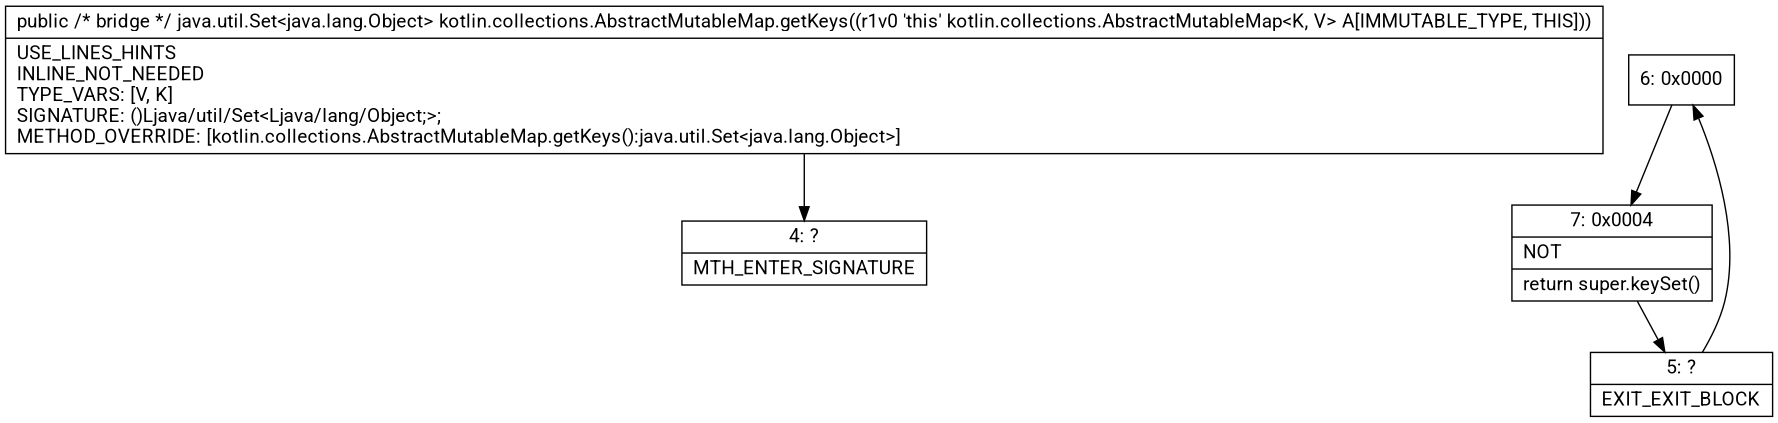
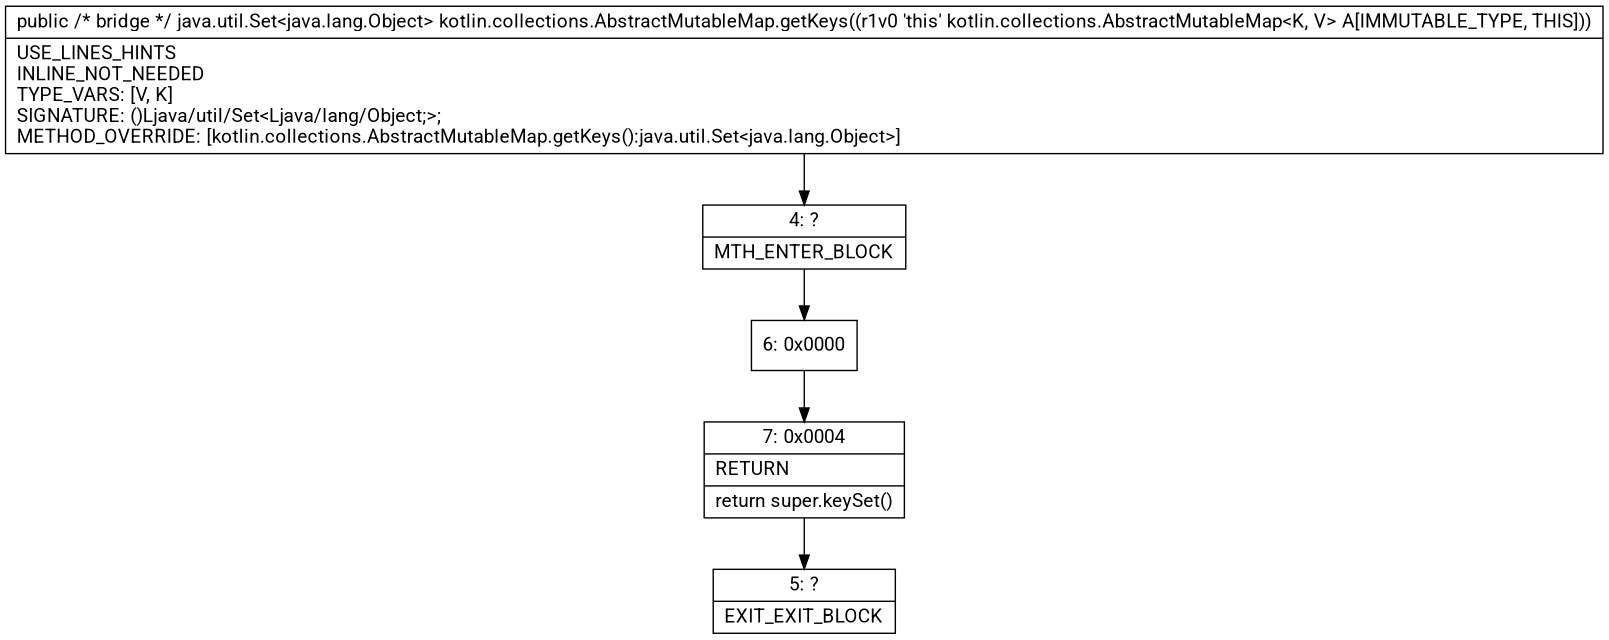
  digraph {
    fontname=Roboto
    node [fontname=Roboto shape=record]
    edge [fontname=Roboto]
-   n1 [label="{4\:\ ?|MTH_ENTER_SIGNATURE\l}"]
+   n1 [label="{4\:\ ?|MTH_ENTER_BLOCK\l}"]
    n2 [label="{6\:\ 0x0000}"]
-   n3 [label="{7\:\ 0x0004|NOT\l|return super.keySet()\l}"]
+   n3 [label="{7\:\ 0x0004|RETURN\l|return super.keySet()\l}"]
    n4 [label="{5\:\ ?|EXIT_EXIT_BLOCK\l}"]
    n5 [label="{public \/* bridge *\/ java.util.Set\<java.lang.Object\> kotlin.collections.AbstractMutableMap.getKeys((r1v0 'this' kotlin.collections.AbstractMutableMap\<K, V\> A[IMMUTABLE_TYPE, THIS]))  | USE_LINES_HINTS\lINLINE_NOT_NEEDED\lTYPE_VARS: [V, K]\lSIGNATURE: ()Ljava\/util\/Set\<Ljava\/lang\/Object;\>;\lMETHOD_OVERRIDE: [kotlin.collections.AbstractMutableMap.getKeys():java.util.Set\<java.lang.Object\>]\l}"]
-   n4 -> n2
+   n1 -> n2
    n2 -> n3
    n3 -> n4
    n5 -> n1
  }
